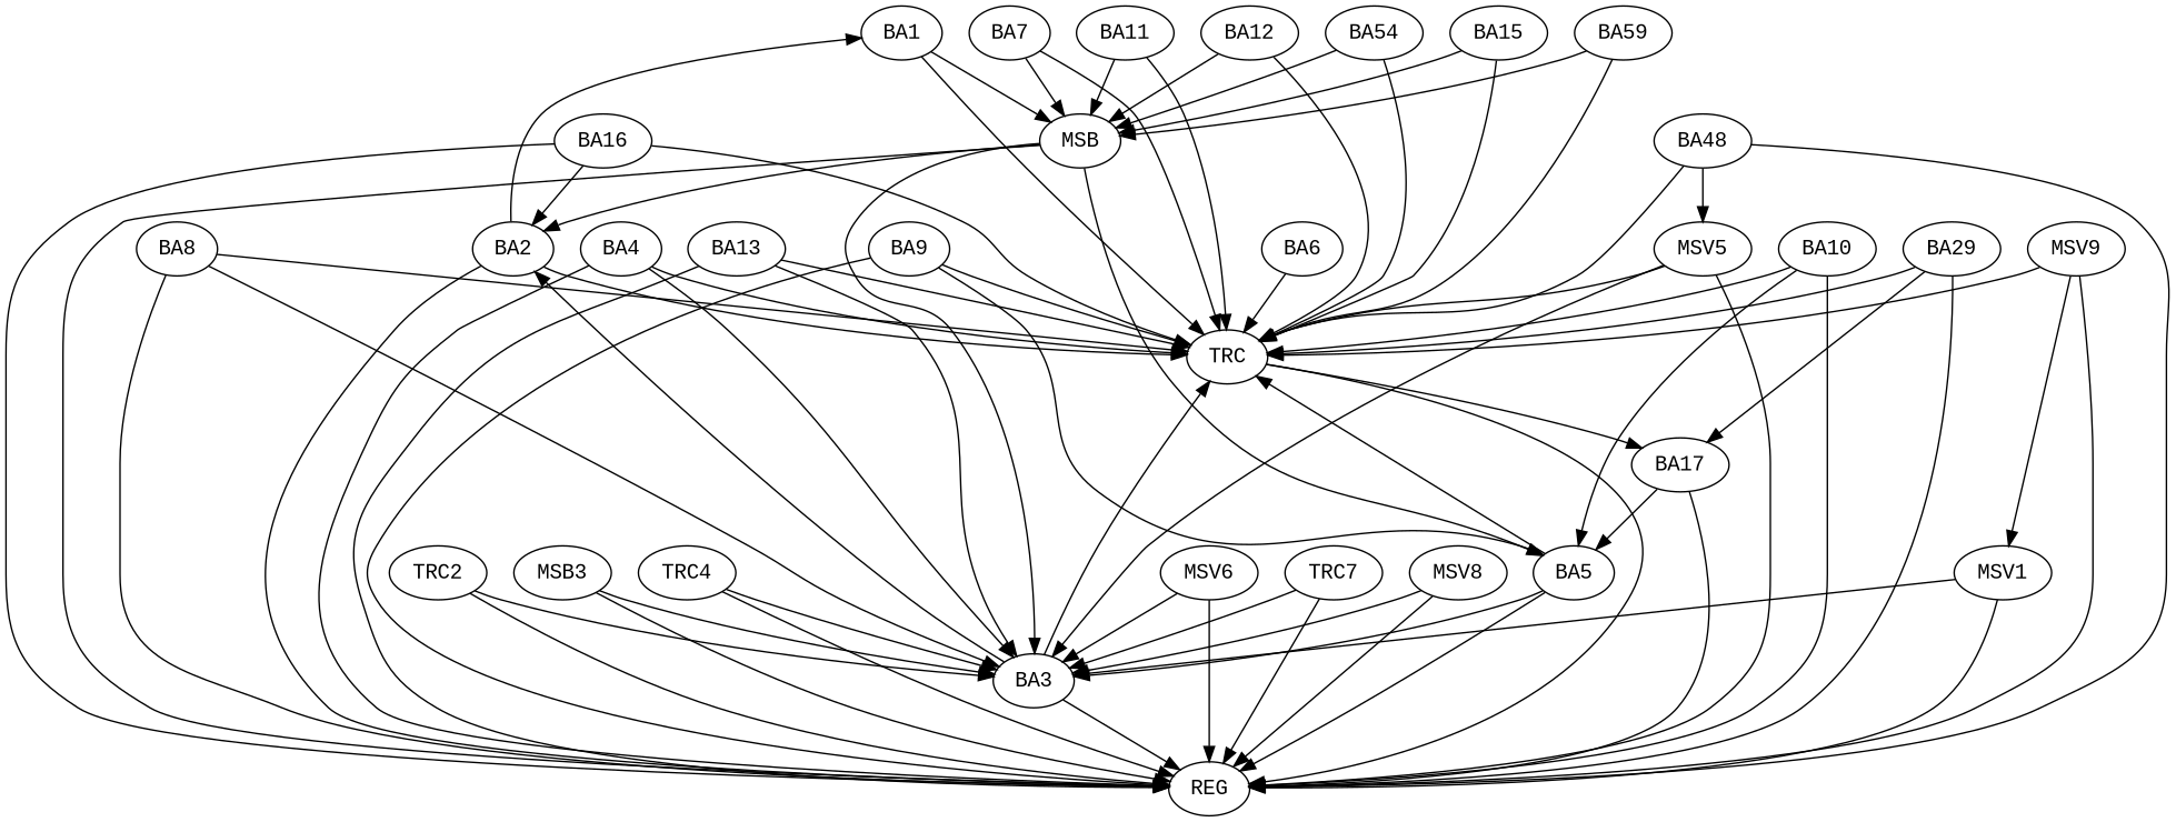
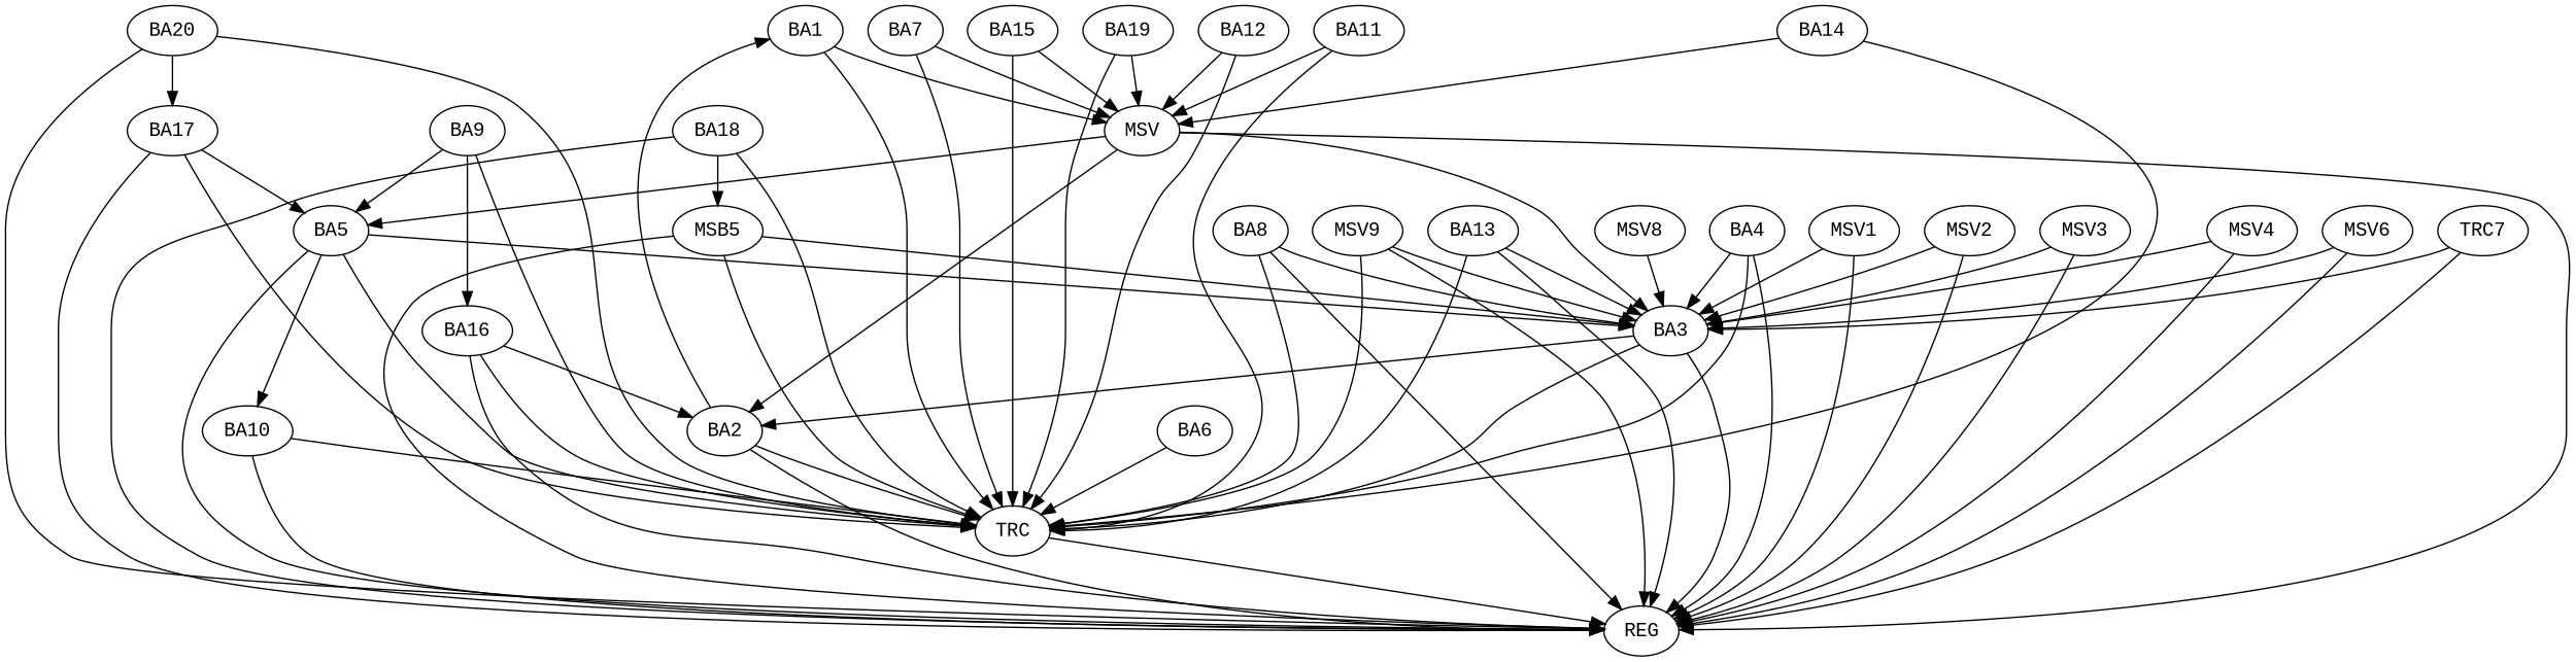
  strict digraph {
    fontname="Liberation Mono"
    node [fontname="Liberation Mono"]
    edge [fontname="Liberation Mono"]
    n1 [label=BA1]
-   n2 [label=MSB]
+   n2 [label=MSV]
    n3 [label=TRC]
    n4 [label=BA2]
    n5 [label=REG]
    n6 [label=BA3]
    n7 [label=BA5]
    n8 [label=BA4]
    n9 [label=BA6]
    n10 [label=BA7]
    n11 [label=BA8]
    n12 [label=BA9]
    n13 [label=BA10]
    n14 [label=BA11]
    n15 [label=BA12]
    n16 [label=BA13]
-   n17 [label=BA54]
+   n17 [label=BA14]
    n18 [label=BA15]
    n19 [label=BA16]
    n20 [label=BA17]
-   n21 [label=BA48]
-   n22 [label=MSV5]
-   n23 [label=BA59]
-   n24 [label=BA29]
+   n21 [label=BA18]
+   n22 [label=MSB5]
+   n23 [label=BA19]
+   n24 [label=BA20]
    n25 [label=MSV1]
-   n26 [label=TRC2]
-   n27 [label=MSB3]
-   n28 [label=TRC4]
+   n26 [label=MSV2]
+   n27 [label=MSV3]
+   n28 [label=MSV4]
    n29 [label=MSV6]
    n30 [label=TRC7]
    n31 [label=MSV8]
    n32 [label=MSV9]
    n1 -> n2
    n1 -> n3
    n2 -> n4
    n2 -> n5
    n2 -> n6
    n2 -> n7
    n3 -> n5
    n4 -> n1
    n4 -> n3
    n4 -> n5
    n6 -> n3
    n6 -> n4
    n6 -> n5
    n7 -> n3
    n7 -> n5
    n7 -> n6
    n8 -> n3
    n8 -> n5
    n8 -> n6
    n9 -> n3
    n10 -> n2
    n10 -> n3
    n11 -> n3
    n11 -> n5
    n11 -> n6
    n12 -> n3
-   n12 -> n5
+   n12 -> n19
    n12 -> n7
    n13 -> n3
    n13 -> n5
-   n13 -> n7
+   n7 -> n13
    n14 -> n2
    n14 -> n3
    n15 -> n2
    n15 -> n3
    n16 -> n3
    n16 -> n5
    n16 -> n6
    n17 -> n2
    n17 -> n3
    n18 -> n2
    n18 -> n3
    n19 -> n3
    n19 -> n4
    n19 -> n5
-   n3 -> n20
+   n20 -> n3
    n20 -> n5
    n20 -> n7
    n21 -> n3
    n21 -> n5
    n21 -> n22
    n22 -> n3
    n22 -> n5
    n22 -> n6
    n23 -> n2
    n23 -> n3
    n24 -> n3
    n24 -> n5
    n24 -> n20
    n25 -> n5
    n25 -> n6
    n26 -> n5
    n26 -> n6
    n27 -> n5
    n27 -> n6
    n28 -> n5
    n28 -> n6
    n29 -> n5
    n29 -> n6
    n30 -> n5
    n30 -> n6
-   n31 -> n5
    n31 -> n6
    n32 -> n3
    n32 -> n5
-   n32 -> n25
+   n32 -> n6
  }
